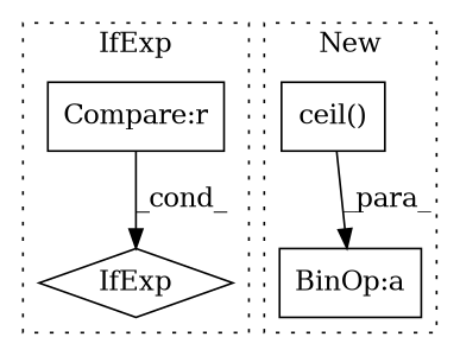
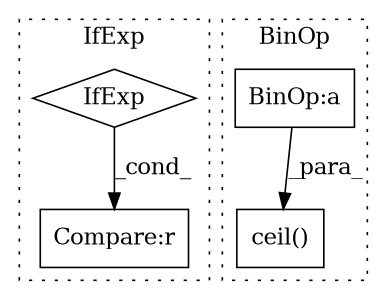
  digraph {
    node [shape=box]
    n1 [a=51 l="4,6" label=IfExp s="394,408" shape=diamond]
    n2 [a=40 l=10 label="Compare:r" s=398]
    n3 [a=75 l="10,1" label="ceil()" s="642,665"]
    n4 [a=82 l=3 label="BinOp:a" s=656]
    subgraph cluster_1 {
      label=IfExp
      style=dotted
      n1
      n2
    }
    subgraph cluster_2 {
-     label=New
+     label=BinOp
      style=dotted
      n3
      n4
    }
-   n2 -> n1 [label=_cond_]
-   n3 -> n4 [label=_para_]
+   n1 -> n2 [label=_cond_]
+   n4 -> n3 [label=_para_]
  }
